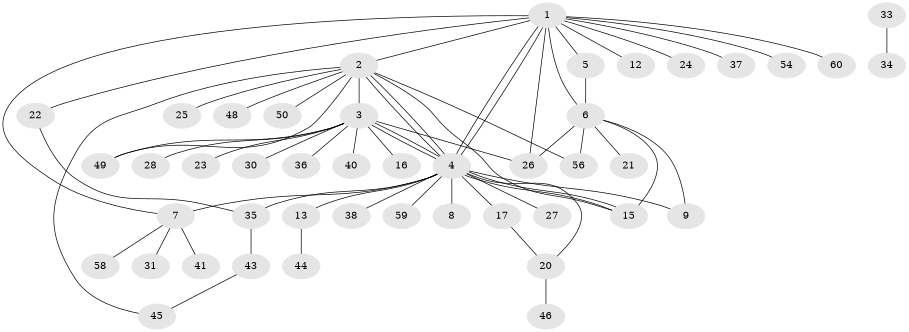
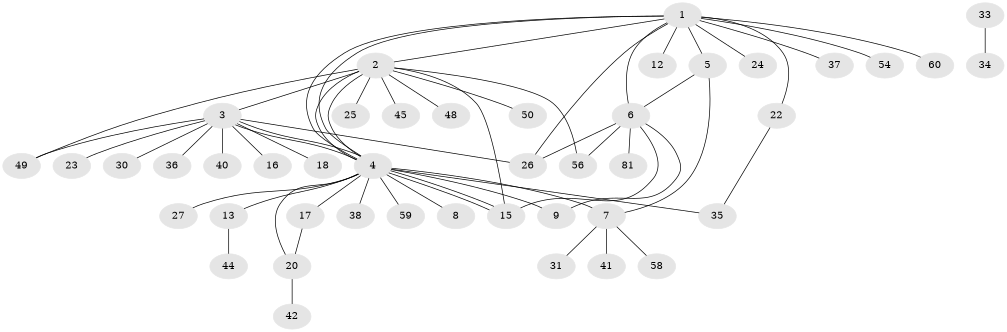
  graph {
    node [color=gray90 style=filled]
    1 [super="+10"]
    2 [super="+11"]
    4 [super="+51"]
    5
    6 [super="+29"]
    7 [super="+14"]
    12
    22
    24
    26 [super="+40"]
    37
    54
    60
    3 [super="+19"]
    15 [super="+39"]
    25
    45 [super="+52"]
    48
    50
    56
    49
    8 [super="+32"]
    9
    13
    17
    20 [super="+53"]
    27
    35 [super="+42"]
    38
    59
-   21
+   21 [label=81]
    31
    41
    58
    16
-   18 [label=28]
+   18
    23
    30
    36
    n40 [label=40]
    33
    34
    44
-   46 [super="+57"]
-   43 [super="+55"]
+   46 [super="+57" label=42]
    1 -- 2
    1 -- 4
    1 -- 4
    1 -- 5
    1 -- 6
-   1 -- 7
+   5 -- 7
    1 -- 12
    1 -- 22
    1 -- 24
    1 -- 26
    1 -- 37
    1 -- 54
    1 -- 60
    2 -- 4
    2 -- 4
    2 -- 3 [weight=2]
    2 -- 15
    2 -- 25
    2 -- 45
    2 -- 48
    2 -- 50
    2 -- 56
    2 -- 49
    4 -- 7 [weight=2]
    4 -- 15
    4 -- 15
    4 -- 8
    4 -- 9
    4 -- 13
    4 -- 17
    4 -- 20
    4 -- 27
    4 -- 35
    4 -- 38
    4 -- 59
    5 -- 6
    6 -- 26
    6 -- 15
    6 -- 56
    6 -- 9
    6 -- 21
    7 -- 31
    7 -- 41
    7 -- 58
    22 -- 35
    3 -- 4
    3 -- 4
    3 -- 26
    3 -- 49
    3 -- 16
    3 -- 18
    3 -- 23
    3 -- 30
    3 -- 36
    3 -- n40
    13 -- 44
    17 -- 20
    20 -- 46
-   35 -- 43
    33 -- 34
-   43 -- 45
  }
